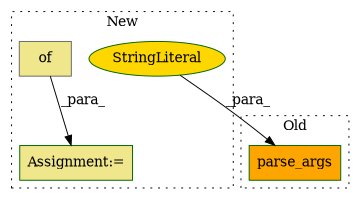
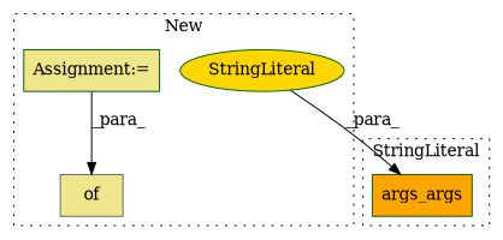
  digraph {
    node [a=32 color=darkgreen fillcolor=khaki shape=box style=filled]
    n1 [color=gray40 l="3,1" label=of s="5731,5793"]
    n2 [a=7 l=1 label="Assignment:=" s=5726]
    n3 [a=45 fillcolor=gold l=11 label=StringLiteral s=5734 shape=ellipse]
-   n4 [fillcolor=orange l=12 label=parse_args s=9811]
+   n4 [fillcolor=orange l=12 label=args_args s=9811]
    subgraph cluster_1 {
      label=New
      style=dotted
      n1
      n2
      n3
    }
    subgraph cluster_2 {
-     label=Old
+     label=StringLiteral
      style=dotted
      n4
    }
-   n1 -> n2 [label=_para_]
+   n2 -> n1 [label=_para_]
    n3 -> n4 [label=_para_]
  }
